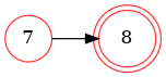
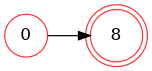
  digraph {
    rankdir=LR
    node [color=firebrick1]
    8 [shape=doublecircle]
-   7 [shape=circle]
+   7 [shape=circle label=0]
    7 -> 8
  }
